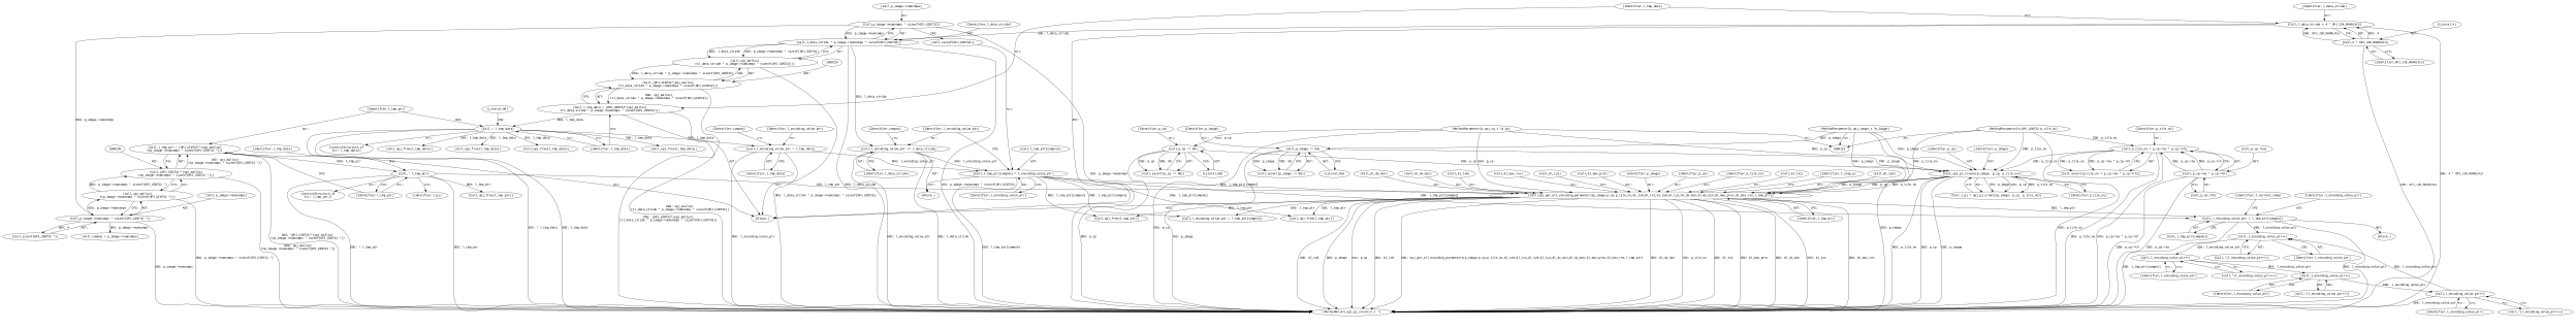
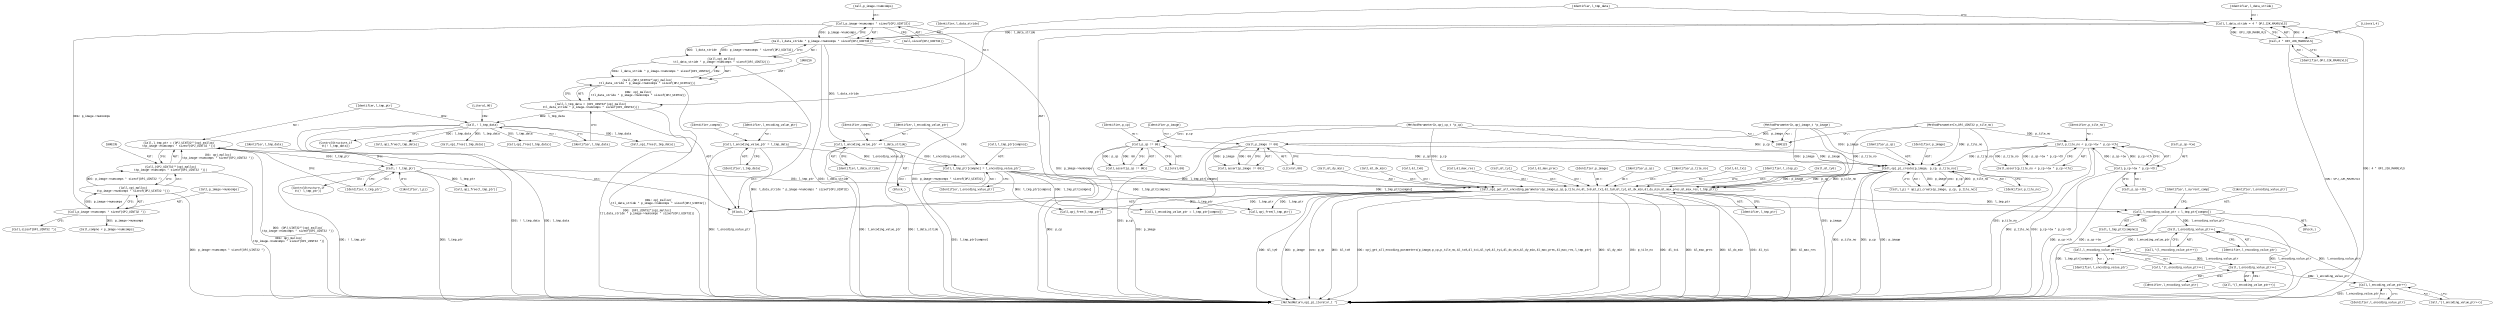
  digraph {
    fontname="Liberation Mono"
    node [fontname="Liberation Mono"]
    edge [fontname="Liberation Mono"]
    n1 [label="(Call,l_encoding_value_ptr = l_tmp_ptr[compno])"]
    n2 [label="(Call,l_encoding_value_ptr++)"]
    n3 [label="(Block,)"]
    n4 [label="(MethodReturn,opj_pi_iterator_t *)"]
    n5 [label="(Call,l_tmp_ptr[compno])"]
    n6 [label="(Call,l_encoding_value_ptr++)"]
    n7 [label="(Identifier,l_encoding_value_ptr)"]
    n8 [label="(Call,*(l_encoding_value_ptr++))"]
    n9 [label="(Call,opj_get_all_encoding_parameters(p_image,p_cp,p_tile_no,&l_tx0,&l_tx1,&l_ty0,&l_ty1,&l_dx_min,&l_dy_min,&l_max_prec,&l_max_res,l_tmp_ptr))"]
    n10 [label="(Block,)"]
    n11 [label="(Identifier,l_tmp_ptr)"]
    n12 [label="(Call,l_encoding_value_ptr = l_tmp_ptr[compno])"]
    n13 [label="(Call,opj_free(l_tmp_ptr))"]
    n14 [label="(Call,opj_free(l_tmp_ptr))"]
    n15 [label="(Call,opj_pi_create(p_image, p_cp, p_tile_no))"]
    n16 [label="(Call,l_pi = opj_pi_create(p_image, p_cp, p_tile_no))"]
    n17 [label="(Identifier,p_tile_no)"]
    n18 [label="(Call,p_image != 00)"]
    n19 [label="(Literal,00)"]
    n20 [label="(Call,assert(p_image != 00))"]
    n21 [label="(MethodParameterIn,opj_image_t *p_image)"]
    1000123
    n23 [label="(Call,p_cp != 08)"]
    n24 [label="(Literal,00)"]
    n25 [label="(Call,assert(p_cp != 00))"]
    n26 [label="(MethodParameterIn,opj_cp_t *p_cp)"]
    n27 [label="(Call,p_tile_no < p_cp->tw * p_cp->th)"]
    n28 [label="(Call,p_cp->tw * p_cp->th)"]
    n29 [label="(Call,assert(p_tile_no < p_cp->tw * p_cp->th))"]
    n30 [label="(Call,p_cp->th)"]
    n31 [label="(MethodParameterIn,OPJ_UINT32 p_tile_no)"]
    n32 [label="(Call,! l_tmp_ptr)"]
    n33 [label="(Call,opj_free(l_tmp_ptr))"]
    n34 [label="(Identifier,l_tmp_ptr)"]
    n35 [label="(ControlStructure,if\n\t\t(! l_tmp_ptr))"]
    n36 [label="(Call,l_tmp_ptr = (OPJ_UINT32**)opj_malloc(\n\t\tp_image->numcomps * sizeof(OPJ_UINT32 *)))"]
    n37 [label="(Call,(OPJ_UINT32**)opj_malloc(\n\t\tp_image->numcomps * sizeof(OPJ_UINT32 *)))"]
    n38 [label="(Call,opj_malloc(\n\t\tp_image->numcomps * sizeof(OPJ_UINT32 *)))"]
    n39 [label="(Call,p_image->numcomps * sizeof(OPJ_UINT32 *))"]
    n40 [label="(Call,sizeof(OPJ_UINT32 *))"]
    n41 [label="(Call,compno < p_image->numcomps)"]
    n42 [label="(Call,p_image->numcomps * sizeof(OPJ_UINT32))"]
    n43 [label="(Call,l_data_stride * p_image->numcomps * sizeof(OPJ_UINT32))"]
    n44 [label="(Call,sizeof(OPJ_UINT32))"]
    n45 [label="(Call,l_encoding_value_ptr += l_data_stride)"]
    n46 [label="(Call,opj_malloc(\n\t\tl_data_stride * p_image->numcomps * sizeof(OPJ_UINT32)))"]
    n47 [label="(Call,l_tmp_ptr[compno] = l_encoding_value_ptr)"]
    n48 [label="(Identifier,l_encoding_value_ptr)"]
    n49 [label="(Block,)"]
    n50 [label="(Call,l_encoding_value_ptr = l_tmp_data)"]
    n51 [label="(Identifier,l_tmp_data)"]
    n52 [label="(Identifier,l_data_stride)"]
    n53 [label="(Call,! l_tmp_data)"]
    n54 [label="(Call,opj_free(l_tmp_data))"]
    n55 [label="(Call,opj_free(l_tmp_data))"]
    n56 [label="(Call,opj_free(l_tmp_data))"]
    n57 [label="(Call,opj_free(l_tmp_data))"]
    n58 [label="(Identifier,l_tmp_data)"]
    n59 [label="(ControlStructure,if\n\t\t(! l_tmp_data))"]
    n60 [label="(Call,l_tmp_data = (OPJ_UINT32*)opj_malloc(\n\t\tl_data_stride * p_image->numcomps * sizeof(OPJ_UINT32)))"]
    n61 [label="(Call,(OPJ_UINT32*)opj_malloc(\n\t\tl_data_stride * p_image->numcomps * sizeof(OPJ_UINT32)))"]
    n62 [label="(Call,l_data_stride = 4 * OPJ_J2K_MAXRLVLS)"]
    n63 [label="(Call,4 * OPJ_J2K_MAXRLVLS)"]
    n64 [label="(Identifier,OPJ_J2K_MAXRLVLS)"]
    n65 [label="(Call,l_encoding_value_ptr++)"]
    n66 [label="(Identifier,l_encoding_value_ptr)"]
    n67 [label="(Call,*(l_encoding_value_ptr++))"]
    n68 [label="(Call,l_encoding_value_ptr++)"]
    n69 [label="(Call,*(l_encoding_value_ptr++))"]
    n70 [label="(Identifier,l_encoding_value_ptr)"]
    n71 [label="(Call,*(l_encoding_value_ptr++))"]
    n72 [label="(Identifier,l_encoding_value_ptr)"]
    n73 [label="(Identifier,l_encoding_value_ptr)"]
    n74 [label="(Call,&l_tx0)"]
    n75 [label="(Call,&l_max_res)"]
    n76 [label="(Literal,4)"]
    n77 [label="(Call,&l_ty1)"]
    n78 [label="(Identifier,p_cp)"]
    n79 [label="(Call,p_image->numcomps)"]
    n80 [label="(Identifier,l_tmp_data)"]
    n81 [label="(Identifier,l_tmp_ptr)"]
    n82 [label="(Call,&l_max_prec)"]
    n83 [label="(Identifier,compno)"]
    n84 [label="(Literal,00)"]
    n85 [label="(Identifier,l_tmp_data)"]
    n86 [label="(Identifier,l_encoding_value_ptr)"]
    n87 [label="(Call,p_image->numcomps)"]
    n88 [label="(Identifier,l_current_comp)"]
    n89 [label="(Identifier,l_encoding_value_ptr)"]
    n90 [label="(Identifier,p_image)"]
    n91 [label="(Identifier,l_pi)"]
    n92 [label="(Identifier,p_cp)"]
    n93 [label="(Identifier,l_data_stride)"]
    n94 [label="(Identifier,p_tile_no)"]
    n95 [label="(Call,&l_tx1)"]
    n96 [label="(Identifier,l_step_p)"]
    n97 [label="(Identifier,p_tile_no)"]
    n98 [label="(Call,&l_ty0)"]
    n99 [label="(Identifier,l_data_stride)"]
    n100 [label="(Call,&l_dy_min)"]
    n101 [label="(Call,l_tmp_ptr[compno])"]
    n102 [label="(Identifier,p_cp)"]
    n103 [label="(Call,p_cp->tw)"]
    n104 [label="(Call,&l_dx_min)"]
    n105 [label="(Identifier,p_image)"]
    n106 [label="(Identifier,compno)"]
    n107 [label="(Identifier,p_image)"]
    1000235
    1000216
    n1 -> n2 [label="DDG: l_encoding_value_ptr"]
    n1 -> n3 [label="AST: "]
    n1 -> n4 [label="DDG: l_encoding_value_ptr"]
    n1 -> n4 [label="DDG: l_tmp_ptr[compno]"]
    n1 -> n5 [label="CFG: "]
    n2 -> n6 [label="DDG: l_encoding_value_ptr"]
    n2 -> n7 [label="CFG: "]
    n2 -> n8 [label="AST: "]
    n5 -> n1 [label="AST: "]
    n6 -> n65 [label="DDG: l_encoding_value_ptr"]
    n6 -> n66 [label="CFG: "]
    n6 -> n67 [label="AST: "]
    n7 -> n2 [label="AST: "]
    n8 -> n2 [label="CFG: "]
    n9 -> n1 [label="DDG: l_tmp_ptr"]
    n9 -> n4 [label="DDG: &l_ty0"]
    n9 -> n4 [label="DDG: p_image"]
    n9 -> n4 [label="DDG: p_cp"]
    n9 -> n4 [label="DDG: &l_tx0"]
    n9 -> n4 [label="DDG: opj_get_all_encoding_parameters(p_image,p_cp,p_tile_no,&l_tx0,&l_tx1,&l_ty0,&l_ty1,&l_dx_min,&l_dy_min,&l_max_prec,&l_max_res,l_tmp_ptr)"]
    n9 -> n4 [label="DDG: &l_dy_min"]
    n9 -> n4 [label="DDG: p_tile_no"]
    n9 -> n4 [label="DDG: &l_tx1"]
    n9 -> n4 [label="DDG: &l_max_prec"]
    n9 -> n4 [label="DDG: &l_dx_min"]
    n9 -> n4 [label="DDG: &l_ty1"]
    n9 -> n4 [label="DDG: &l_max_res"]
    n9 -> n10 [label="AST: "]
    n9 -> n11 [label="CFG: "]
    n9 -> n12 [label="DDG: l_tmp_ptr"]
    n9 -> n13 [label="DDG: l_tmp_ptr"]
    n9 -> n14 [label="DDG: l_tmp_ptr"]
    n11 -> n9 [label="AST: "]
    n15 -> n4 [label="DDG: p_cp"]
    n15 -> n4 [label="DDG: p_image"]
    n15 -> n4 [label="DDG: p_tile_no"]
    n15 -> n9 [label="DDG: p_image"]
    n15 -> n9 [label="DDG: p_cp"]
    n15 -> n9 [label="DDG: p_tile_no"]
    n15 -> n16 [label="AST: "]
    n15 -> n16 [label="DDG: p_image"]
    n15 -> n16 [label="DDG: p_cp"]
    n15 -> n16 [label="DDG: p_tile_no"]
    n15 -> n17 [label="CFG: "]
    n16 -> n15 [label="CFG: "]
    n17 -> n15 [label="AST: "]
    n18 -> n4 [label="DDG: p_image"]
    n18 -> n15 [label="DDG: p_image"]
    n18 -> n19 [label="CFG: "]
    n18 -> n20 [label="AST: "]
    n18 -> n20 [label="DDG: p_image"]
    n18 -> n20 [label="DDG: 00"]
    n19 -> n18 [label="AST: "]
    n20 -> n18 [label="CFG: "]
    n21 -> n4 [label="DDG: p_image"]
    n21 -> n9 [label="DDG: p_image"]
    n21 -> n15 [label="DDG: p_image"]
    n21 -> n18 [label="DDG: p_image"]
    n21 -> 1000123 [label="AST: "]
    n23 -> n4 [label="DDG: p_cp"]
    n23 -> n15 [label="DDG: p_cp"]
    n23 -> n24 [label="CFG: "]
    n23 -> n25 [label="AST: "]
    n23 -> n25 [label="DDG: p_cp"]
    n23 -> n25 [label="DDG: 00"]
    n24 -> n23 [label="AST: "]
    n25 -> n23 [label="CFG: "]
    n26 -> n4 [label="DDG: p_cp"]
    n26 -> n9 [label="DDG: p_cp"]
    n26 -> n15 [label="DDG: p_cp"]
    n26 -> 1000123 [label="AST: "]
    n26 -> n23 [label="DDG: p_cp"]
    n27 -> n4 [label="DDG: p_cp->tw * p_cp->th"]
    n27 -> n4 [label="DDG: p_tile_no"]
    n27 -> n15 [label="DDG: p_tile_no"]
    n27 -> n28 [label="CFG: "]
    n27 -> n29 [label="AST: "]
    n27 -> n29 [label="DDG: p_tile_no"]
    n27 -> n29 [label="DDG: p_cp->tw * p_cp->th"]
    n28 -> n4 [label="DDG: p_cp->tw"]
    n28 -> n4 [label="DDG: p_cp->th"]
    n28 -> n27 [label="AST: "]
    n28 -> n27 [label="DDG: p_cp->tw"]
    n28 -> n27 [label="DDG: p_cp->th"]
    n28 -> n30 [label="CFG: "]
    n29 -> n27 [label="CFG: "]
    n30 -> n28 [label="AST: "]
    n31 -> n4 [label="DDG: p_tile_no"]
    n31 -> n9 [label="DDG: p_tile_no"]
    n31 -> n15 [label="DDG: p_tile_no"]
-   n31 -> 1000123 [label="AST: "]
+   n31 -> 1000123 [label="OPJ: "]
    n31 -> n27 [label="DDG: p_tile_no"]
    n32 -> n4 [label="DDG: ! l_tmp_ptr"]
    n32 -> n4 [label="DDG: l_tmp_ptr"]
    n32 -> n9 [label="DDG: l_tmp_ptr"]
    n32 -> n33 [label="DDG: l_tmp_ptr"]
    n32 -> n34 [label="CFG: "]
    n32 -> n35 [label="AST: "]
    n34 -> n32 [label="AST: "]
    n34 -> n36 [label="CFG: "]
    n36 -> n4 [label="DDG: (OPJ_UINT32**)opj_malloc(\n\t\tp_image->numcomps * sizeof(OPJ_UINT32 *))"]
    n36 -> n10 [label="AST: "]
    n36 -> n32 [label="DDG: l_tmp_ptr"]
    n36 -> n37 [label="CFG: "]
    n37 -> n4 [label="DDG: opj_malloc(\n\t\tp_image->numcomps * sizeof(OPJ_UINT32 *))"]
    n37 -> n36 [label="AST: "]
    n37 -> n36 [label="DDG: opj_malloc(\n\t\tp_image->numcomps * sizeof(OPJ_UINT32 *))"]
    n37 -> n38 [label="CFG: "]
    n38 -> n4 [label="DDG: p_image->numcomps * sizeof(OPJ_UINT32 *)"]
    n38 -> n37 [label="AST: "]
    n38 -> n37 [label="DDG: p_image->numcomps * sizeof(OPJ_UINT32 *)"]
    n38 -> n39 [label="CFG: "]
-   n39 -> n4 [label="DDG: p_image->numcomps"]
    n39 -> n38 [label="AST: "]
    n39 -> n38 [label="DDG: p_image->numcomps"]
-   n39 -> n40 [label="DDG: 4"]
+   n39 -> n40 [label="CFG: "]
    n39 -> n41 [label="DDG: p_image->numcomps"]
-   n40 -> n39 [label="AST: "]
    n42 -> n4 [label="DDG: p_image->numcomps"]
    n42 -> n39 [label="DDG: p_image->numcomps"]
    n42 -> n43 [label="AST: "]
    n42 -> n43 [label="DDG: p_image->numcomps"]
    n42 -> n44 [label="CFG: "]
    n43 -> n4 [label="DDG: l_data_stride"]
    n43 -> n4 [label="DDG: p_image->numcomps * sizeof(OPJ_UINT32)"]
    n43 -> n42 [label="CFG: "]
    n43 -> n45 [label="DDG: l_data_stride"]
    n43 -> n46 [label="AST: "]
    n43 -> n46 [label="DDG: l_data_stride"]
    n43 -> n46 [label="DDG: p_image->numcomps * sizeof(OPJ_UINT32)"]
-   n44 -> n47 [label="AST: "]
+   n44 -> n42 [label="AST: "]
    n45 -> n4 [label="DDG: l_data_stride"]
    n45 -> n4 [label="DDG: l_encoding_value_ptr"]
    n45 -> n47 [label="DDG: l_encoding_value_ptr"]
    n45 -> n49 [label="AST: "]
    n45 -> n52 [label="CFG: "]
    n46 -> n4 [label="DDG: l_data_stride * p_image->numcomps * sizeof(OPJ_UINT32)"]
    n46 -> n43 [label="CFG: "]
    n46 -> n61 [label="AST: "]
    n46 -> n61 [label="DDG: l_data_stride * p_image->numcomps * sizeof(OPJ_UINT32)"]
    n47 -> n1 [label="DDG: l_tmp_ptr[compno]"]
    n47 -> n4 [label="DDG: l_tmp_ptr[compno]"]
    n47 -> n9 [label="DDG: l_tmp_ptr[compno]"]
    n47 -> n12 [label="DDG: l_tmp_ptr[compno]"]
    n47 -> n13 [label="DDG: l_tmp_ptr[compno]"]
    n47 -> n14 [label="DDG: l_tmp_ptr[compno]"]
    n47 -> n48 [label="CFG: "]
    n47 -> n49 [label="AST: "]
    n48 -> n47 [label="AST: "]
    n50 -> n4 [label="DDG: l_encoding_value_ptr"]
    n50 -> n10 [label="AST: "]
    n50 -> n47 [label="DDG: l_encoding_value_ptr"]
    n50 -> n51 [label="CFG: "]
    n51 -> n50 [label="AST: "]
    n52 -> n45 [label="AST: "]
    n53 -> n4 [label="DDG: ! l_tmp_data"]
    n53 -> n4 [label="DDG: l_tmp_data"]
-   n53 -> n50 [label="DDG: l_tmp_data"]
    n53 -> n54 [label="DDG: l_tmp_data"]
    n53 -> n55 [label="DDG: l_tmp_data"]
    n53 -> n56 [label="DDG: l_tmp_data"]
    n53 -> n57 [label="DDG: l_tmp_data"]
    n53 -> n58 [label="CFG: "]
    n53 -> n59 [label="OPJ: "]
    n58 -> n53 [label="AST: "]
    n58 -> n60 [label="CFG: "]
    n60 -> n4 [label="DDG: (OPJ_UINT32*)opj_malloc(\n\t\tl_data_stride * p_image->numcomps * sizeof(OPJ_UINT32))"]
    n60 -> n10 [label="AST: "]
    n60 -> n53 [label="DDG: l_tmp_data"]
    n60 -> n61 [label="CFG: "]
    n61 -> n4 [label="DDG: opj_malloc(\n\t\tl_data_stride * p_image->numcomps * sizeof(OPJ_UINT32))"]
    n61 -> n46 [label="CFG: "]
    n61 -> n60 [label="AST: "]
    n61 -> n60 [label="DDG: opj_malloc(\n\t\tl_data_stride * p_image->numcomps * sizeof(OPJ_UINT32))"]
    n62 -> n4 [label="DDG: 4 * OPJ_J2K_MAXRLVLS"]
    n62 -> n10 [label="AST: "]
    n62 -> n43 [label="DDG: l_data_stride"]
    n62 -> n63 [label="CFG: "]
    n63 -> n4 [label="DDG: OPJ_J2K_MAXRLVLS"]
    n63 -> n62 [label="AST: "]
    n63 -> n62 [label="DDG: 4"]
    n63 -> n62 [label="DDG: OPJ_J2K_MAXRLVLS"]
    n63 -> n64 [label="CFG: "]
    n64 -> n63 [label="AST: "]
    n65 -> n68 [label="DDG: l_encoding_value_ptr"]
    n65 -> n69 [label="AST: "]
    n65 -> n70 [label="CFG: "]
    n66 -> n6 [label="AST: "]
    n67 -> n6 [label="CFG: "]
    n68 -> n2 [label="DDG: l_encoding_value_ptr"]
    n68 -> n4 [label="DDG: l_encoding_value_ptr"]
    n68 -> n71 [label="AST: "]
    n68 -> n72 [label="CFG: "]
    n69 -> n65 [label="CFG: "]
    n70 -> n65 [label="AST: "]
    n71 -> n68 [label="CFG: "]
    n72 -> n68 [label="AST: "]
    n73 -> n45 [label="AST: "]
    n73 -> n47 [label="CFG: "]
    n74 -> n9 [label="AST: "]
    n75 -> n9 [label="AST: "]
    n76 -> n63 [label="AST: "]
    n77 -> n9 [label="AST: "]
    n78 -> n23 [label="AST: "]
    n79 -> n39 [label="AST: "]
    n80 -> n60 [label="AST: "]
    n80 -> n62 [label="CFG: "]
    n81 -> n36 [label="AST: "]
    n81 -> n53 [label="CFG: "]
    n82 -> n9 [label="AST: "]
    n83 -> n45 [label="CFG: "]
    n84 -> n53 [label="CFG: "]
    n85 -> n32 [label="CFG: "]
    n86 -> n50 [label="AST: "]
    n87 -> n42 [label="AST: "]
    n88 -> n1 [label="CFG: "]
    n89 -> n1 [label="AST: "]
    n90 -> n9 [label="AST: "]
-   n32 -> n91 [label="CFG: "]
+   n91 -> n32 [label="CFG: "]
    n92 -> n9 [label="AST: "]
    n93 -> n43 [label="AST: "]
    n94 -> n9 [label="AST: "]
    n95 -> n9 [label="AST: "]
    n96 -> n9 [label="CFG: "]
    n97 -> n27 [label="AST: "]
    n98 -> n9 [label="AST: "]
    n99 -> n62 [label="AST: "]
    n100 -> n9 [label="AST: "]
    n101 -> n47 [label="AST: "]
    n102 -> n15 [label="AST: "]
    n103 -> n28 [label="AST: "]
    n104 -> n9 [label="AST: "]
    n105 -> n15 [label="AST: "]
    n106 -> n50 [label="CFG: "]
    n107 -> n18 [label="AST: "]
    1000235 -> n37 [label="AST: "]
    1000216 -> n61 [label="AST: "]
  }
